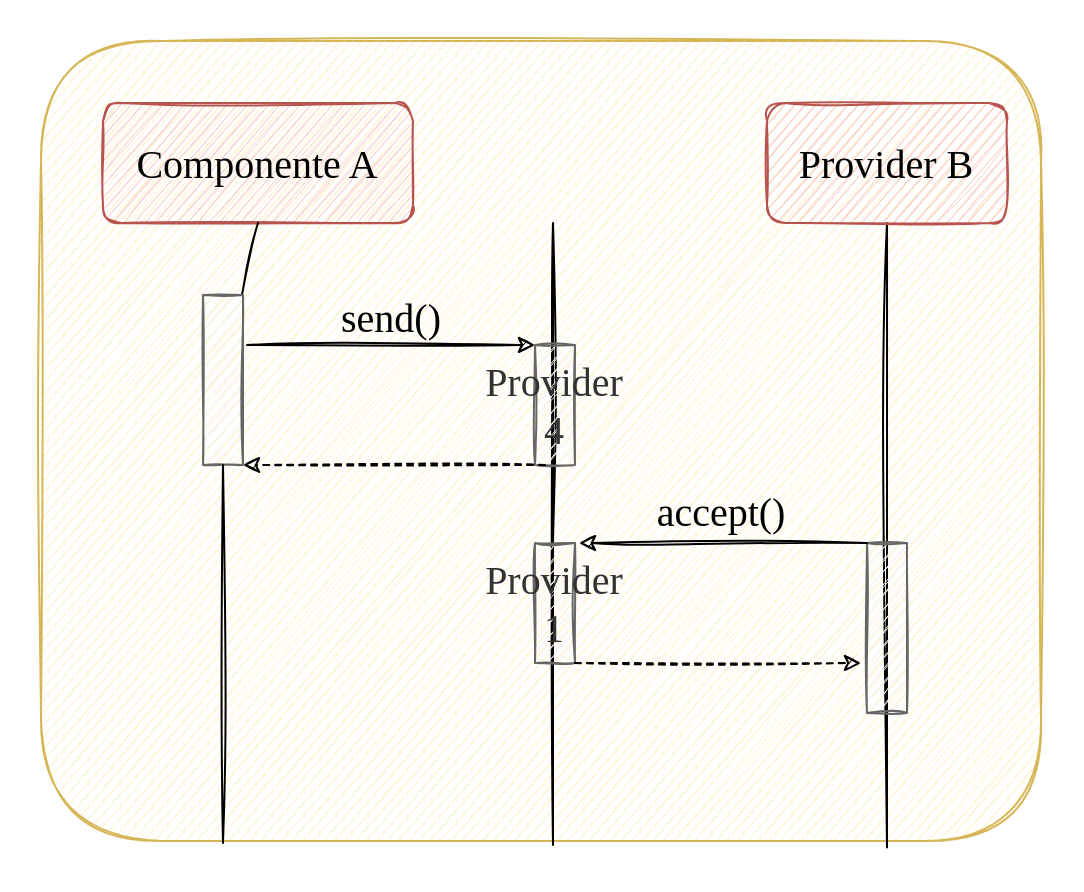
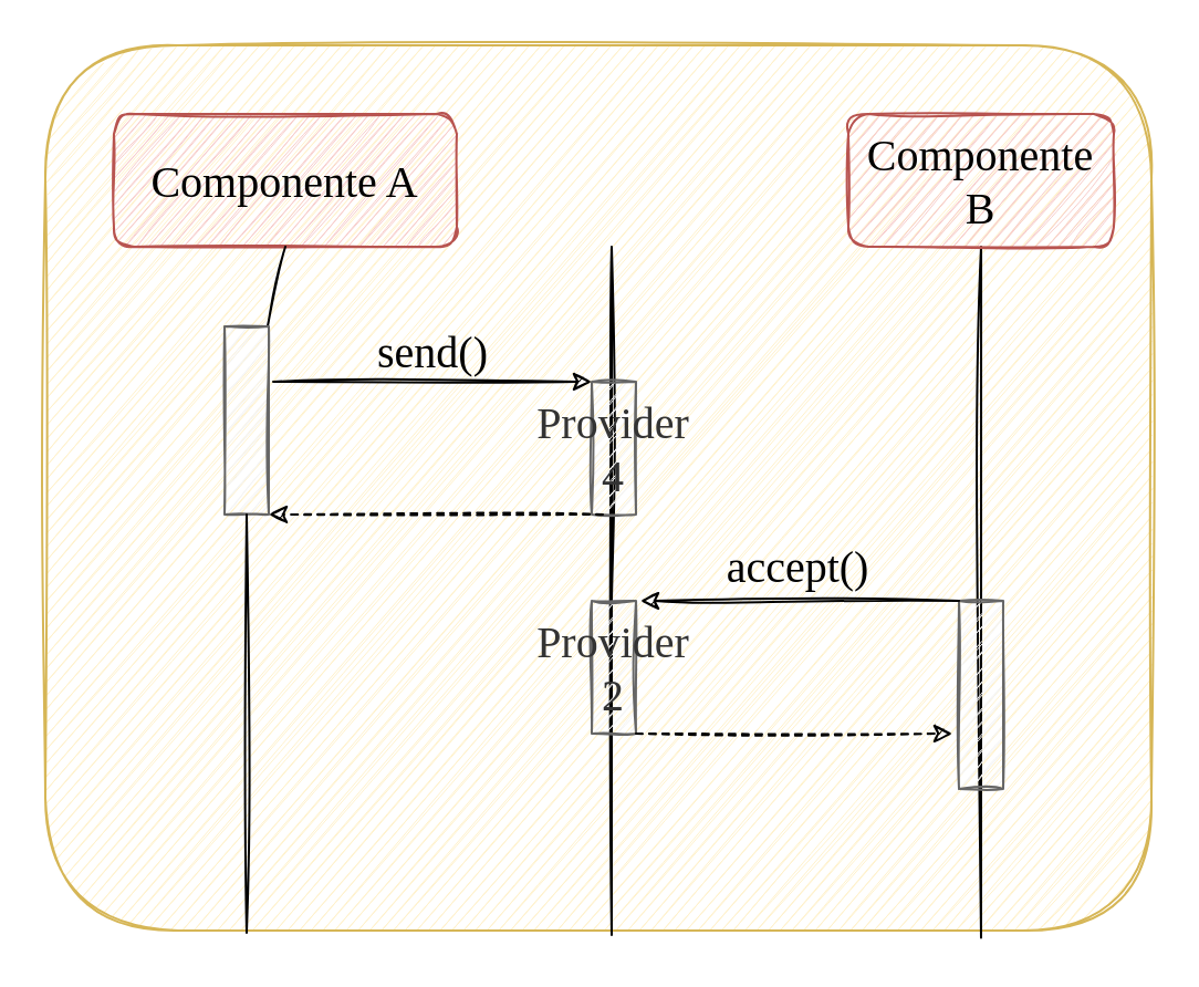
  <mxCell id="0" />
  <mxCell id="1" parent="0" />
  <mxCell id="2" value="" style="rounded=1;whiteSpace=wrap;html=1;sketch=1;hachureGap=4;fontFamily=Architects Daughter;fontSource=https%3A%2F%2Ffonts.googleapis.com%2Fcss%3Ffamily%3DArchitects%2BDaughter;fontSize=20;fillColor=#fff2cc;strokeColor=#d6b656;" parent="1" vertex="1"><mxGeometry x="20" y="20" width="500" height="400" as="geometry" /></mxCell>
  <mxCell id="3" value="Componente A" style="rounded=1;whiteSpace=wrap;html=1;fontSize=20;fontFamily=Architects Daughter;fontSource=https%3A%2F%2Ffonts.googleapis.com%2Fcss%3Ffamily%3DArchitects%2BDaughter;sketch=1;fillColor=#f8cecc;strokeColor=#b85450;" vertex="1" parent="1"><mxGeometry x="51" y="51" width="155" height="60" as="geometry" /></mxCell>
  <mxCell id="4" style="edgeStyle=orthogonalEdgeStyle;rounded=0;sketch=1;orthogonalLoop=1;jettySize=auto;html=1;entryX=0.526;entryY=1.005;entryDx=0;entryDy=0;entryPerimeter=0;fontFamily=Architects Daughter;fontSource=https%3A%2F%2Ffonts.googleapis.com%2Fcss%3Ffamily%3DArchitects%2BDaughter;fontSize=20;endArrow=none;endFill=0;startArrow=none;" edge="1" parent="1" source="11"><mxGeometry relative="1" as="geometry"><mxPoint x="270" y="111" as="sourcePoint" /><mxPoint x="276" y="422" as="targetPoint" /><Array as="points"><mxPoint x="276" y="111" /></Array></mxGeometry></mxCell>
  <mxCell id="5" style="edgeStyle=orthogonalEdgeStyle;rounded=0;sketch=1;orthogonalLoop=1;jettySize=auto;html=1;exitX=0.5;exitY=1;exitDx=0;exitDy=0;entryX=0.846;entryY=1.008;entryDx=0;entryDy=0;entryPerimeter=0;fontFamily=Architects Daughter;fontSource=https%3A%2F%2Ffonts.googleapis.com%2Fcss%3Ffamily%3DArchitects%2BDaughter;fontSize=20;endArrow=none;endFill=0;" edge="1" parent="1"><mxGeometry relative="1" as="geometry"><mxPoint x="443" y="111" as="sourcePoint" /><mxPoint x="443" y="423.2" as="targetPoint" /></mxGeometry></mxCell>
- <mxCell id="6" value="Provider B" style="rounded=1;whiteSpace=wrap;html=1;fontSize=20;fontFamily=Architects Daughter;fontSource=https%3A%2F%2Ffonts.googleapis.com%2Fcss%3Ffamily%3DArchitects%2BDaughter;sketch=1;fillColor=#f8cecc;strokeColor=#b85450;" vertex="1" parent="1"><mxGeometry x="383" y="51" width="120" height="60" as="geometry" /></mxCell>
+ <mxCell id="6" value="Componente B" style="rounded=1;whiteSpace=wrap;html=1;fontSize=20;fontFamily=Architects Daughter;fontSource=https%3A%2F%2Ffonts.googleapis.com%2Fcss%3Ffamily%3DArchitects%2BDaughter;sketch=1;fillColor=#f8cecc;strokeColor=#b85450;" vertex="1" parent="1"><mxGeometry x="383" y="51" width="120" height="60" as="geometry" /></mxCell>
  <mxCell id="7" value="" style="endArrow=none;html=1;rounded=0;fontFamily=Architects Daughter;fontSource=https%3A%2F%2Ffonts.googleapis.com%2Fcss%3Ffamily%3DArchitects%2BDaughter;fontSize=20;entryX=0.5;entryY=1;entryDx=0;entryDy=0;sketch=1;startArrow=none;" edge="1" parent="1" source="8" target="3"><mxGeometry width="50" height="50" relative="1" as="geometry"><mxPoint x="111" y="421" as="sourcePoint" /><mxPoint x="145" y="349" as="targetPoint" /></mxGeometry></mxCell>
  <mxCell id="8" value="" style="rounded=0;whiteSpace=wrap;html=1;fontFamily=Architects Daughter;fontSource=https%3A%2F%2Ffonts.googleapis.com%2Fcss%3Ffamily%3DArchitects%2BDaughter;fontSize=20;sketch=1;fillColor=#f5f5f5;fontColor=#333333;strokeColor=#666666;" vertex="1" parent="1"><mxGeometry x="101" y="147" width="20" height="85" as="geometry" /></mxCell>
  <mxCell id="9" value="" style="endArrow=none;html=1;rounded=0;fontFamily=Architects Daughter;fontSource=https%3A%2F%2Ffonts.googleapis.com%2Fcss%3Ffamily%3DArchitects%2BDaughter;fontSize=20;entryX=0.5;entryY=1;entryDx=0;entryDy=0;sketch=1;" edge="1" parent="1" target="8"><mxGeometry width="50" height="50" relative="1" as="geometry"><mxPoint x="111" y="421" as="sourcePoint" /><mxPoint x="111" y="111" as="targetPoint" /></mxGeometry></mxCell>
  <mxCell id="10" value="Provider 4" style="rounded=0;whiteSpace=wrap;html=1;fontFamily=Architects Daughter;fontSource=https%3A%2F%2Ffonts.googleapis.com%2Fcss%3Ffamily%3DArchitects%2BDaughter;fontSize=20;sketch=1;fillColor=#f5f5f5;fontColor=#333333;strokeColor=#666666;" vertex="1" parent="1"><mxGeometry x="267" y="172" width="20" height="60" as="geometry" /></mxCell>
- <mxCell id="11" value="Provider 1" style="rounded=0;whiteSpace=wrap;html=1;fontFamily=Architects Daughter;fontSource=https%3A%2F%2Ffonts.googleapis.com%2Fcss%3Ffamily%3DArchitects%2BDaughter;fontSize=20;sketch=1;fillColor=#f5f5f5;fontColor=#333333;strokeColor=#666666;" vertex="1" parent="1"><mxGeometry x="267" y="271" width="20" height="60" as="geometry" /></mxCell>
+ <mxCell id="11" value="Provider 2" style="rounded=0;whiteSpace=wrap;html=1;fontFamily=Architects Daughter;fontSource=https%3A%2F%2Ffonts.googleapis.com%2Fcss%3Ffamily%3DArchitects%2BDaughter;fontSize=20;sketch=1;fillColor=#f5f5f5;fontColor=#333333;strokeColor=#666666;" vertex="1" parent="1"><mxGeometry x="267" y="271" width="20" height="60" as="geometry" /></mxCell>
  <mxCell id="12" value="" style="rounded=0;whiteSpace=wrap;html=1;fontFamily=Architects Daughter;fontSource=https%3A%2F%2Ffonts.googleapis.com%2Fcss%3Ffamily%3DArchitects%2BDaughter;fontSize=20;sketch=1;fillColor=#f5f5f5;fontColor=#333333;strokeColor=#666666;" vertex="1" parent="1"><mxGeometry x="433" y="271" width="20" height="85" as="geometry" /></mxCell>
  <mxCell id="13" value="send()" style="endArrow=classic;html=1;rounded=0;sketch=1;fontFamily=Architects Daughter;fontSource=https%3A%2F%2Ffonts.googleapis.com%2Fcss%3Ffamily%3DArchitects%2BDaughter;fontSize=20;entryX=0;entryY=0;entryDx=0;entryDy=0;labelBackgroundColor=none;" edge="1" parent="1" target="10"><mxGeometry y="14" width="50" height="50" relative="1" as="geometry"><mxPoint x="123" y="172" as="sourcePoint" /><mxPoint x="182" y="175" as="targetPoint" /><mxPoint as="offset" /></mxGeometry></mxCell>
  <mxCell id="14" value="" style="endArrow=classic;html=1;rounded=0;sketch=1;fontFamily=Architects Daughter;fontSource=https%3A%2F%2Ffonts.googleapis.com%2Fcss%3Ffamily%3DArchitects%2BDaughter;fontSize=20;entryX=1;entryY=1;entryDx=0;entryDy=0;exitX=0.25;exitY=1;exitDx=0;exitDy=0;dashed=1;" edge="1" parent="1" source="10" target="8"><mxGeometry width="50" height="50" relative="1" as="geometry"><mxPoint x="154" y="276" as="sourcePoint" /><mxPoint x="204" y="226" as="targetPoint" /></mxGeometry></mxCell>
  <mxCell id="15" value="accept()" style="endArrow=none;html=1;rounded=0;labelBackgroundColor=none;sketch=1;fontFamily=Architects Daughter;fontSource=https%3A%2F%2Ffonts.googleapis.com%2Fcss%3Ffamily%3DArchitects%2BDaughter;fontSize=20;entryX=0;entryY=0;entryDx=0;entryDy=0;endFill=0;startArrow=classic;startFill=1;" edge="1" parent="1" target="12"><mxGeometry x="-0.014" y="16" width="50" height="50" relative="1" as="geometry"><mxPoint x="289" y="271" as="sourcePoint" /><mxPoint x="369" y="288" as="targetPoint" /><mxPoint as="offset" /></mxGeometry></mxCell>
  <mxCell id="16" value="" style="endArrow=classic;html=1;rounded=0;labelBackgroundColor=none;sketch=1;fontFamily=Architects Daughter;fontSource=https%3A%2F%2Ffonts.googleapis.com%2Fcss%3Ffamily%3DArchitects%2BDaughter;fontSize=20;exitX=1;exitY=1;exitDx=0;exitDy=0;dashed=1;" edge="1" parent="1" source="11"><mxGeometry width="50" height="50" relative="1" as="geometry"><mxPoint x="307" y="362" as="sourcePoint" /><mxPoint x="430" y="331" as="targetPoint" /></mxGeometry></mxCell>
